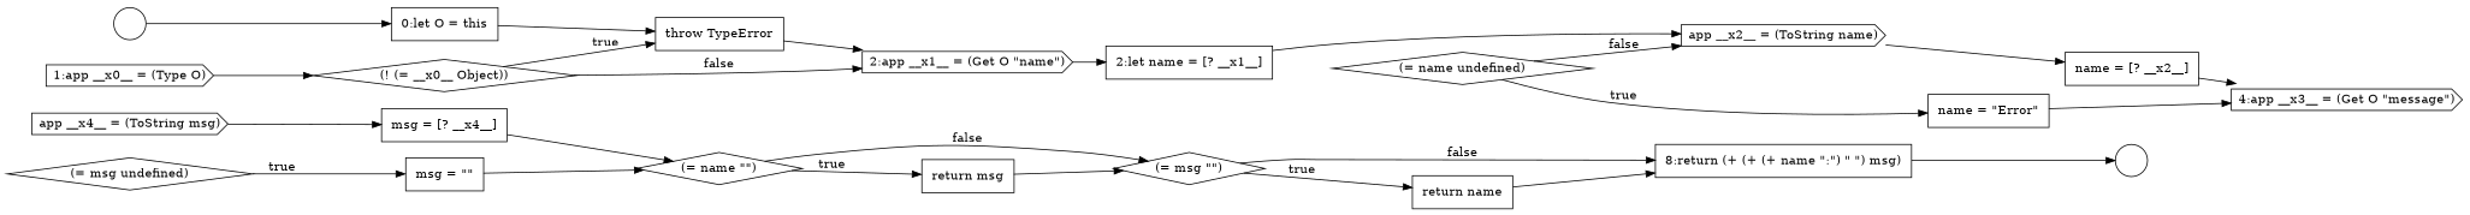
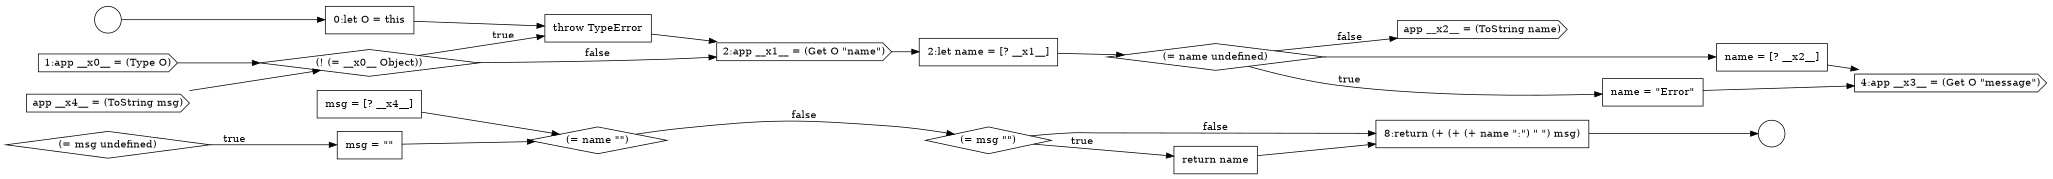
  digraph {
    rankdir=LR
    node [color=black fillcolor=white shape=none style=filled]
    edge [color=black]
    n1 [label=<<font color="black">(! (= __x0__ Object))</font>> shape=diamond]
    n2 [label=<<font color="black">     <table border="0" cellborder="1" cellspacing="0" cellpadding="10">       <tr><td align="left">throw TypeError</td></tr>     </table>   </font>> margin=0]
    n3 [label=<<font color="black">2:app __x1__ = (Get O &quot;name&quot;)</font>> shape=cds]
    n4 [label=<<font color="black">     <table border="0" cellborder="1" cellspacing="0" cellpadding="10">       <tr><td align="left">2:let name = [? __x1__]</td></tr>     </table>   </font>> margin=0]
    n5 [label=<<font color="black">(= msg undefined)</font>> shape=diamond]
    n6 [label=<<font color="black">     <table border="0" cellborder="1" cellspacing="0" cellpadding="10">       <tr><td align="left">msg = &quot;&quot;</td></tr>     </table>   </font>> margin=0]
    n7 [label=<<font color="black">(= name &quot;&quot;)</font>> shape=diamond]
    n8 [label=<<font color="black">app __x4__ = (ToString msg)</font>> shape=cds]
    n9 [label=<<font color="black">     <table border="0" cellborder="1" cellspacing="0" cellpadding="10">       <tr><td align="left">msg = [? __x4__]</td></tr>     </table>   </font>> margin=0]
    n10 [label=" " shape=circle]
-   n11 [label=<<font color="black">     <table border="0" cellborder="1" cellspacing="0" cellpadding="10">       <tr><td align="left">return msg</td></tr>     </table>   </font>> margin=0]
    n12 [label=<<font color="black">(= msg &quot;&quot;)</font>> shape=diamond]
    n13 [label=<<font color="black">app __x2__ = (ToString name)</font>> shape=cds]
    n14 [label=<<font color="black">     <table border="0" cellborder="1" cellspacing="0" cellpadding="10">       <tr><td align="left">name = [? __x2__]</td></tr>     </table>   </font>> margin=0]
    n15 [label=<<font color="black">4:app __x3__ = (Get O &quot;message&quot;)</font>> shape=cds]
    n16 [label=<<font color="black">     <table border="0" cellborder="1" cellspacing="0" cellpadding="10">       <tr><td align="left">0:let O = this</td></tr>     </table>   </font>> margin=0]
    n17 [label=<<font color="black">1:app __x0__ = (Type O)</font>> shape=cds]
    n18 [label=" " shape=circle]
    n19 [label=<<font color="black">     <table border="0" cellborder="1" cellspacing="0" cellpadding="10">       <tr><td align="left">8:return (+ (+ (+ name &quot;:&quot;) &quot; &quot;) msg)</td></tr>     </table>   </font>> margin=0]
    n20 [label=<<font color="black">     <table border="0" cellborder="1" cellspacing="0" cellpadding="10">       <tr><td align="left">return name</td></tr>     </table>   </font>> margin=0]
    n21 [label=<<font color="black">(= name undefined)</font>> shape=diamond]
    n22 [label=<<font color="black">     <table border="0" cellborder="1" cellspacing="0" cellpadding="10">       <tr><td align="left">name = &quot;Error&quot;</td></tr>     </table>   </font>> margin=0]
    n1 -> n2 [label=<<font color="black">true</font>>]
    n1 -> n3 [label=<<font color="black">false</font>>]
    n2 -> n3
    n3 -> n4
-   n4 -> n13
+   n4 -> n21
    n5 -> n6 [label=<<font color="black">true</font>>]
    n6 -> n7
-   n7 -> n11 [label=<<font color="black">true</font>>]
    n7 -> n12 [label=<<font color="black">false</font>>]
-   n8 -> n9
+   n8 -> n1
    n9 -> n7
-   n11 -> n12
    n12 -> n19 [label=<<font color="black">false</font>>]
    n12 -> n20 [label=<<font color="black">true</font>>]
-   n13 -> n14
+   n21 -> n14
    n14 -> n15
    n16 -> n2
    n17 -> n1
    n18 -> n16
    n19 -> n10
    n20 -> n19
    n21 -> n13 [label=<<font color="black">false</font>>]
    n21 -> n22 [label=<<font color="black">true</font>>]
    n22 -> n15
  }
